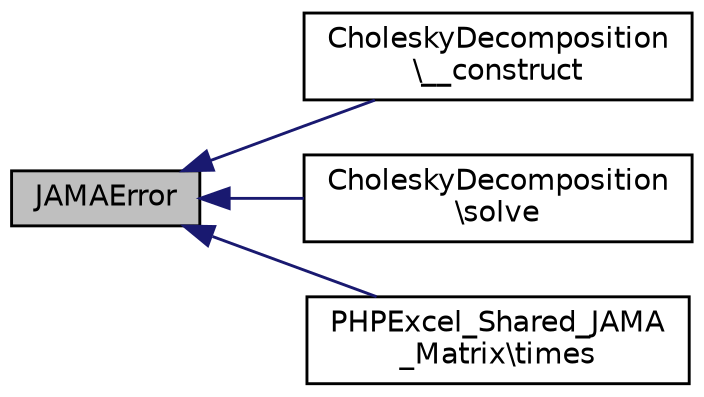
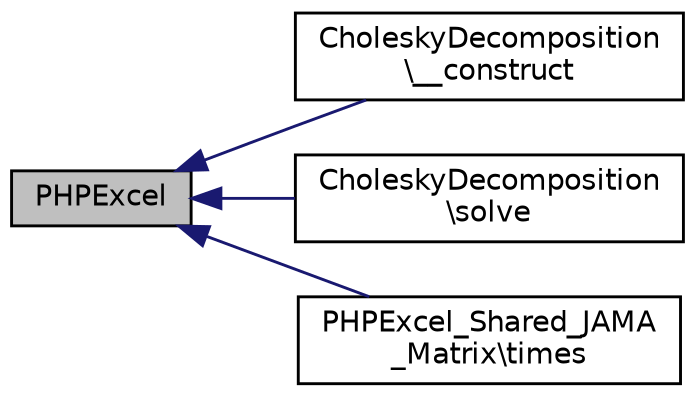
  digraph {
    rankdir=LR
    node [color=black fillcolor=white fontname=Helvetica fontsize=10 shape=record style=filled]
    edge [color=midnightblue dir=back fontname=Helvetica fontsize=10 labelfontname=Helvetica labelfontsize=10 style=solid]
-   n1 [fillcolor=grey75 fontcolor=black height=0.2 label=JAMAError width=0.4]
+   n1 [fillcolor=grey75 fontcolor=black height=0.2 label=PHPExcel width=0.4]
    n2 [height=0.2 label="CholeskyDecomposition\l\\__construct" width=0.4]
    n3 [height=0.2 label="CholeskyDecomposition\l\\solve" width=0.4]
    n4 [height=0.2 label="PHPExcel_Shared_JAMA\l_Matrix\\times" width=0.4]
    n1 -> n2
    n1 -> n3
    n1 -> n4
  }
